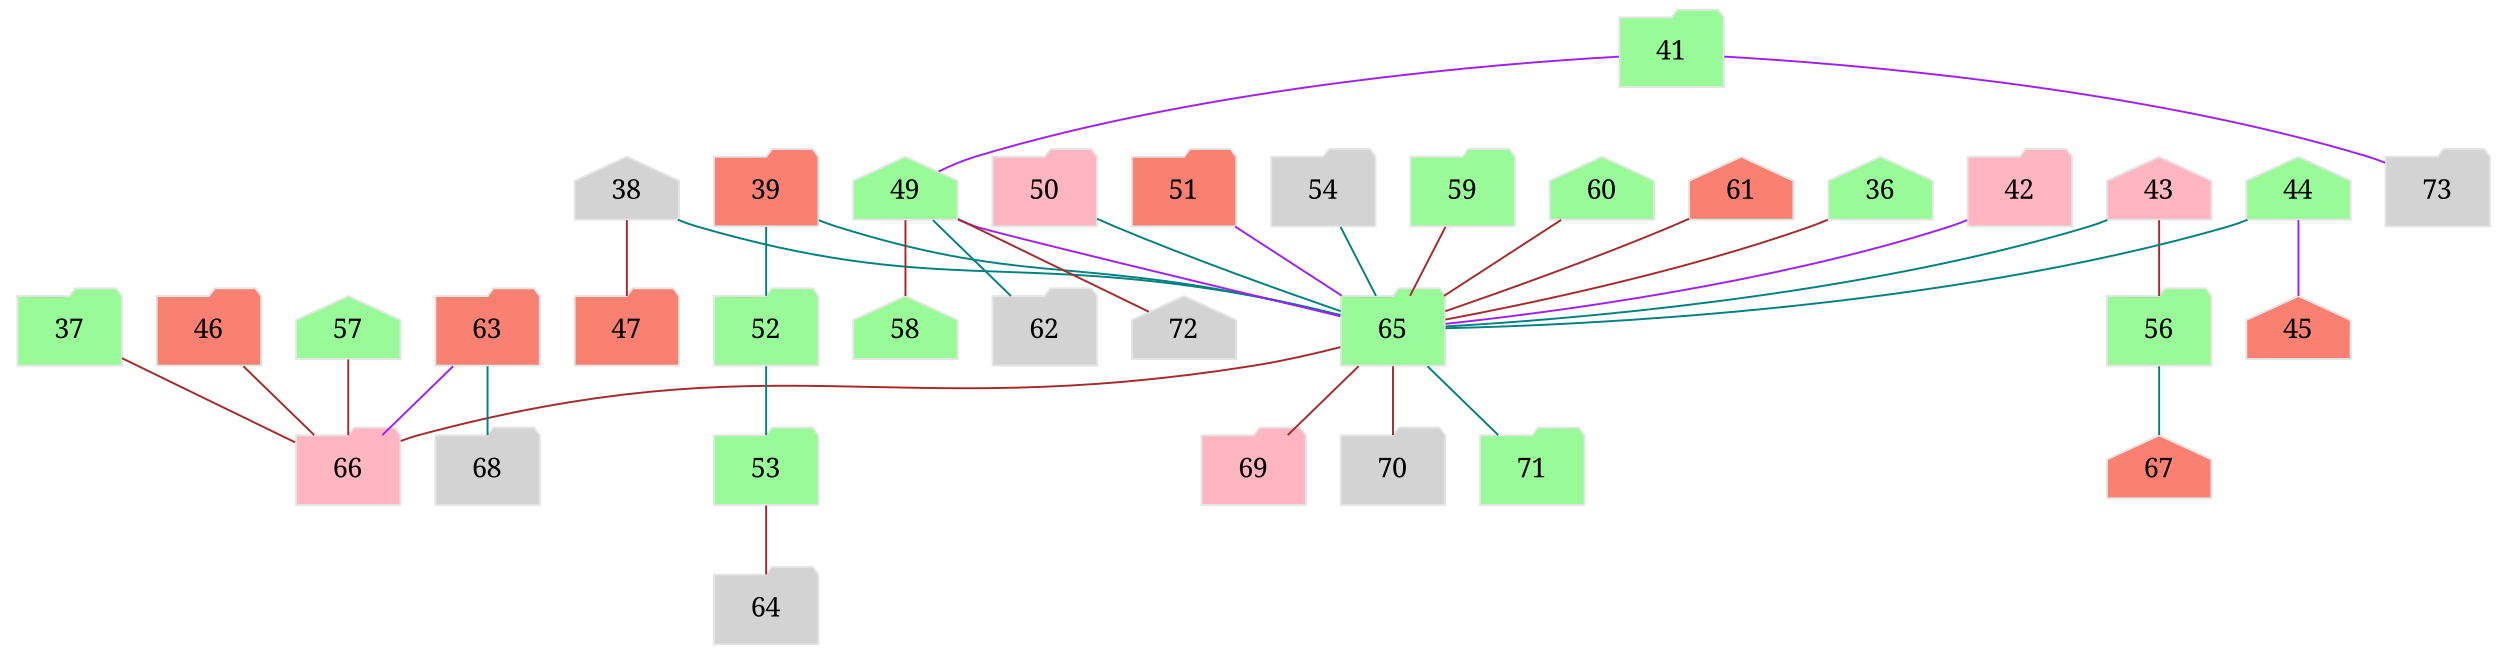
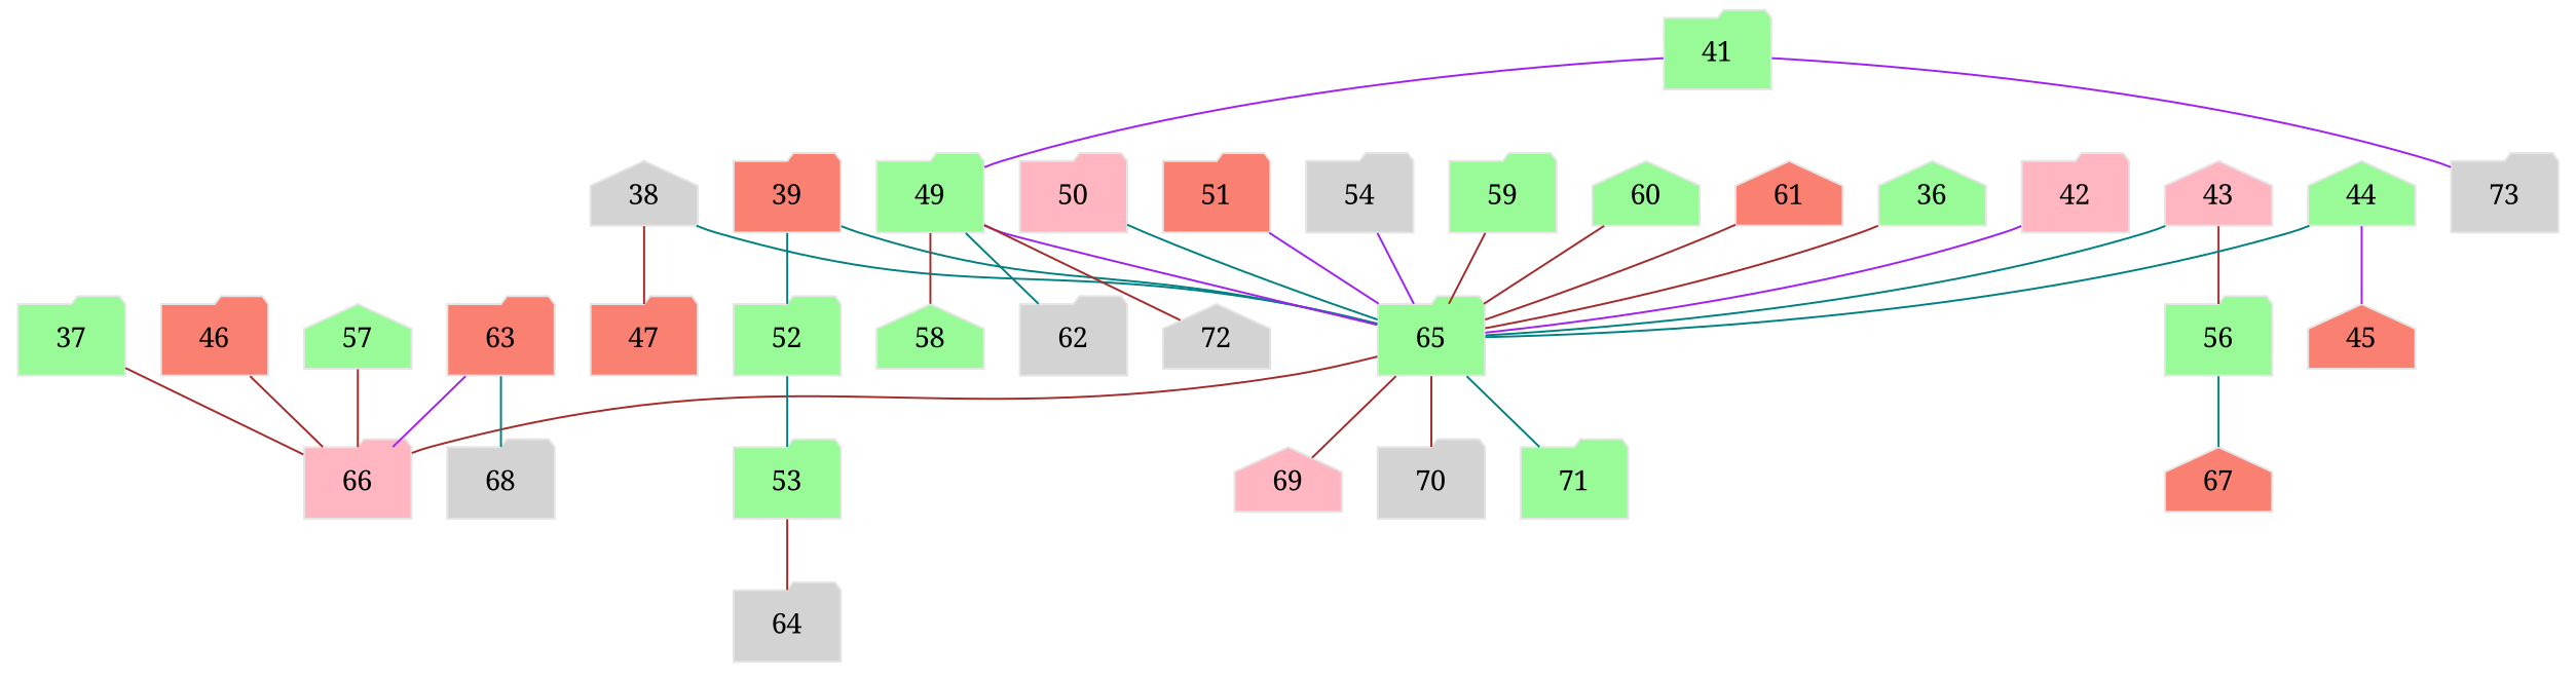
  graph {
    fontname="Noto Serif"
    node [color=gray90 fillcolor=palegreen fontname="Noto Serif" shape=folder style=filled]
    edge [color=brown fontname="Noto Serif"]
    65 [super="+15+25+2+16+11+12+20+48+30+26+29+31+33+34+35"]
    66 [fillcolor=lightpink super="+32"]
-   69 [fillcolor=lightpink]
+   69 [fillcolor=lightpink shape=house]
    70 [fillcolor=lightgrey]
    71
    36 [shape=house]
    37
    38 [fillcolor=lightgrey shape=house]
    47 [fillcolor=salmon]
    39 [fillcolor=salmon]
    52
    53
-   49 [shape=house super="+40"]
+   49 [super="+40"]
    58 [shape=house]
    62 [fillcolor=lightgrey]
    72 [fillcolor=lightgrey shape=house]
    41
    73 [fillcolor=lightgrey]
    42 [fillcolor=lightpink]
    43 [fillcolor=lightpink shape=house]
    56
    67 [fillcolor=salmon shape=house]
    44 [shape=house]
    45 [fillcolor=salmon shape=house]
    46 [fillcolor=salmon]
    50 [fillcolor=lightpink]
    51 [fillcolor=salmon]
    64 [fillcolor=lightgrey]
    54 [fillcolor=lightgrey]
    57 [shape=house]
    59
    60 [shape=house]
    61 [fillcolor=salmon shape=house]
    63 [fillcolor=salmon]
    68 [fillcolor=lightgrey]
    65 -- 66
    65 -- 69
    65 -- 70
    65 -- 71 [color=teal]
    36 -- 65
    37 -- 66
    38 -- 65 [color=teal]
    38 -- 47
    39 -- 65 [color=teal]
    39 -- 52 [color=teal]
    52 -- 53 [color=teal]
    53 -- 64
    49 -- 65 [color=purple]
    49 -- 58
    49 -- 62 [color=teal]
    49 -- 72
    41 -- 49 [color=purple]
    41 -- 73 [color=purple]
    42 -- 65 [color=purple]
    43 -- 65 [color=teal]
    43 -- 56
    56 -- 67 [color=teal]
    44 -- 65 [color=teal]
    44 -- 45 [color=purple]
    46 -- 66
    50 -- 65 [color=teal]
    51 -- 65 [color=purple]
-   54 -- 65 [color=teal]
+   54 -- 65 [color=purple]
    57 -- 66
    59 -- 65
    60 -- 65
    61 -- 65
    63 -- 66 [color=purple]
    63 -- 68 [color=teal]
  }
